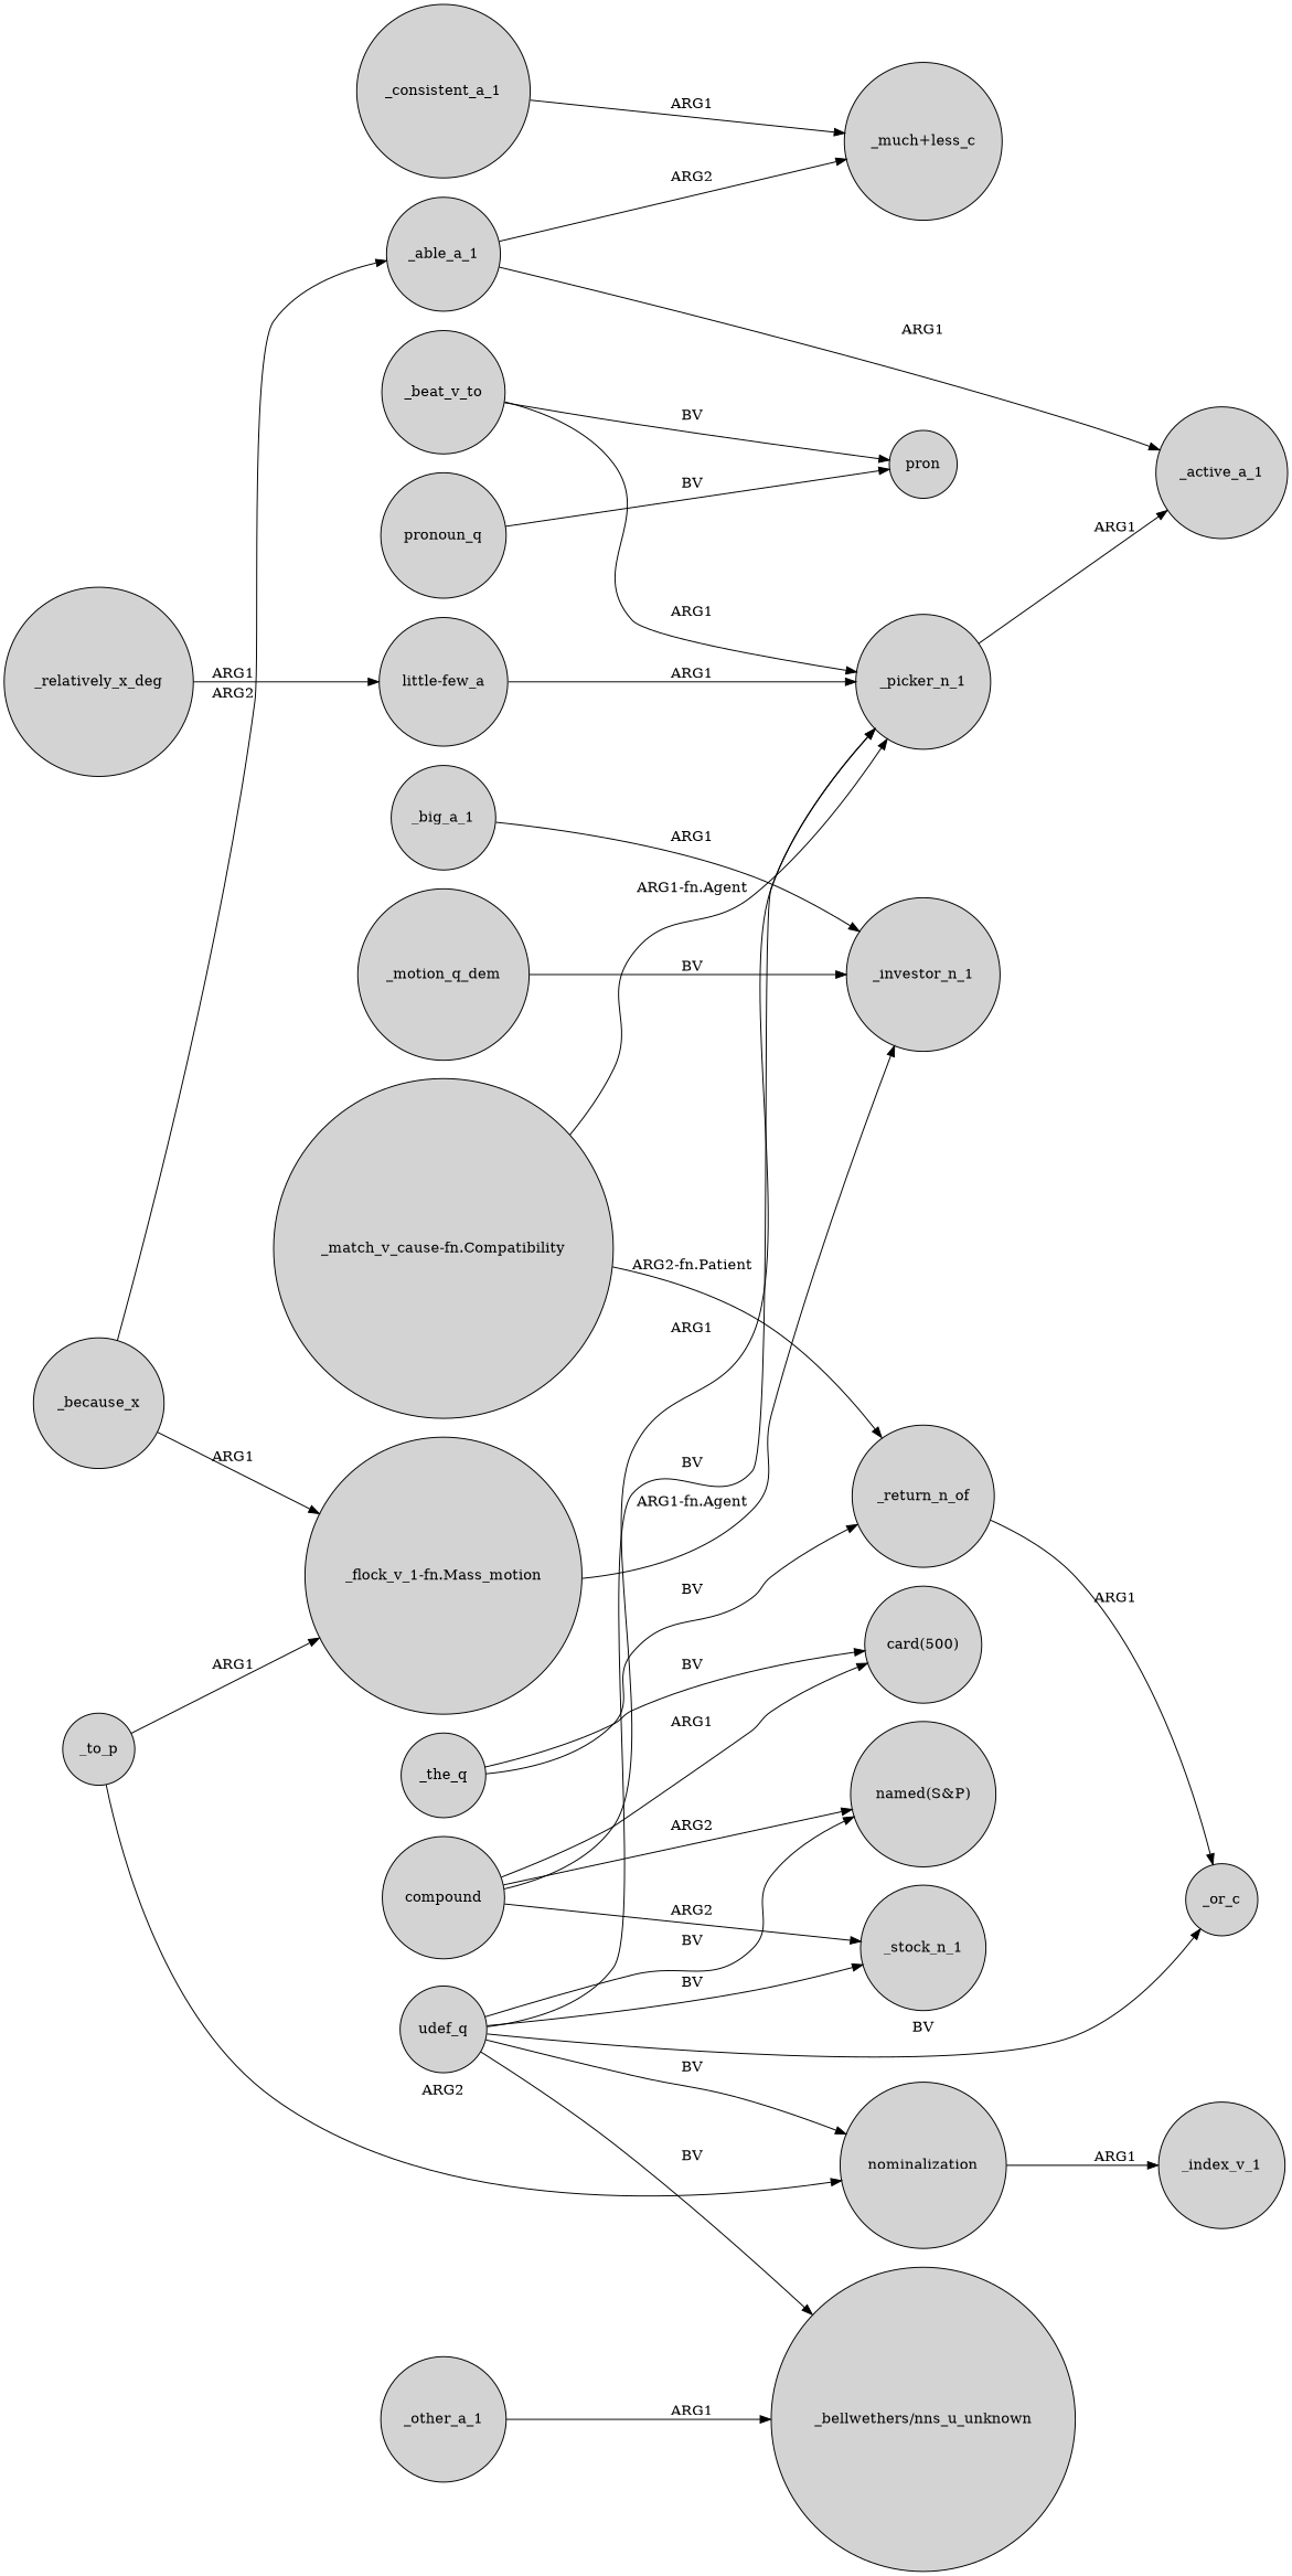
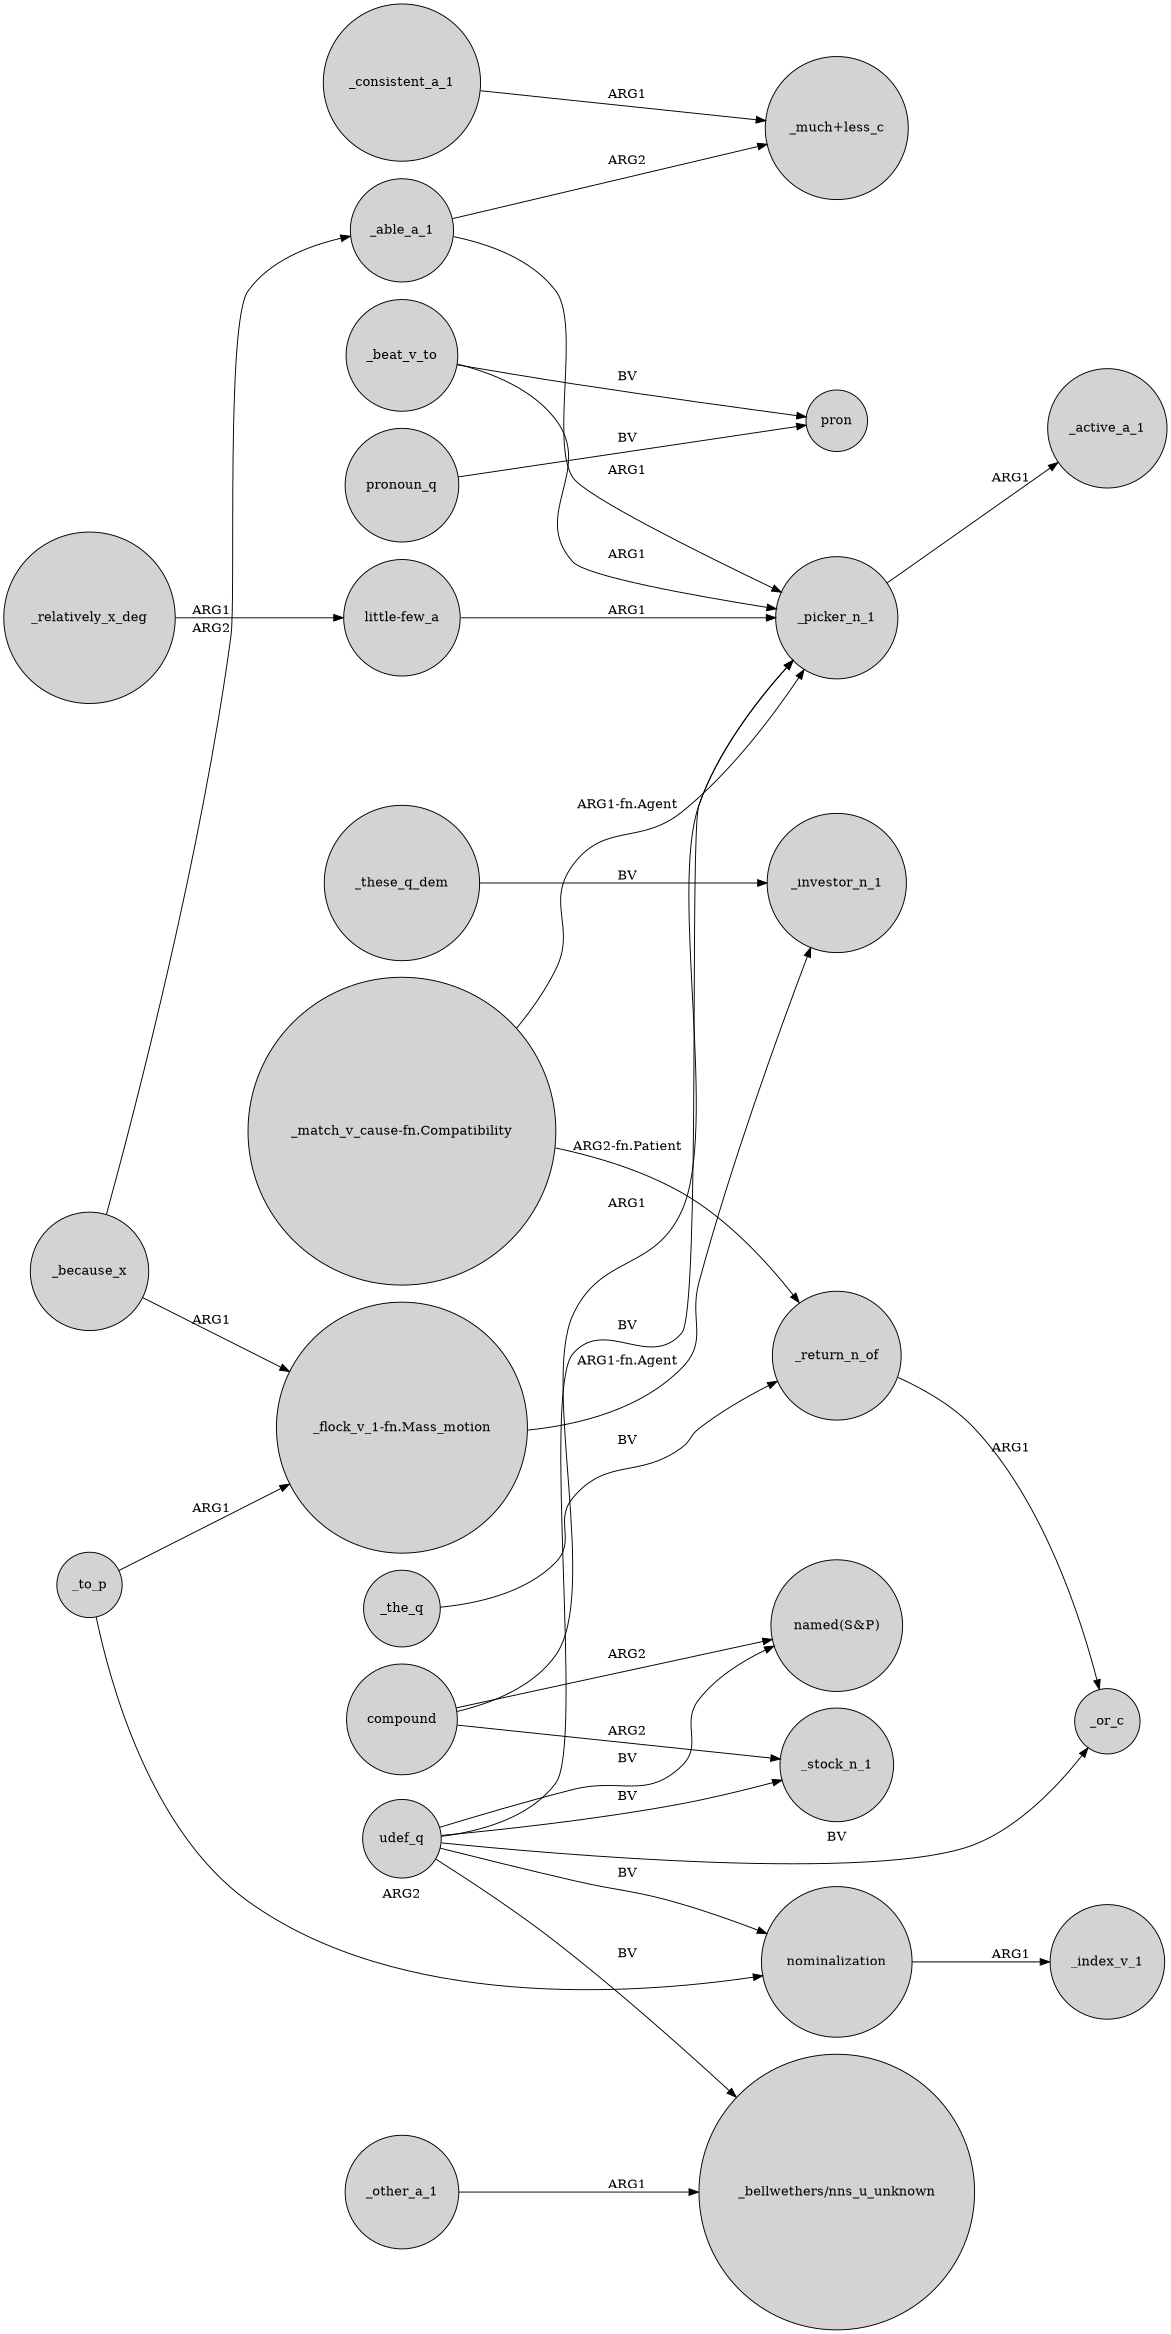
  digraph {
    rankdir=LR
    node [shape=circle style=filled]
    _the_q
    _return_n_of
-   "card(500)"
    _or_c
    _picker_n_1
    _active_a_1
    _consistent_a_1
    "_much+less_c"
    _relatively_x_deg
    "little-few_a"
    _to_p
    "_flock_v_1-fn.Mass_motion"
    nominalization
    _investor_n_1
    _index_v_1
    _able_a_1
    _beat_v_to
    pron
    udef_q
    "named(S&P)"
    _stock_n_1
    "_bellwethers/nns_u_unknown"
-   _big_a_1
    "_match_v_cause-fn.Compatibility"
    compound
    pronoun_q
-   _these_q_dem [label=_motion_q_dem]
+   _these_q_dem
    _because_x
    _other_a_1
    _the_q -> _return_n_of [label=BV]
-   _the_q -> "card(500)" [label=BV]
    _return_n_of -> _or_c [label=ARG1]
    _picker_n_1 -> _active_a_1 [label=ARG1]
    _consistent_a_1 -> "_much+less_c" [label=ARG1]
    _relatively_x_deg -> "little-few_a" [label=ARG1]
    "little-few_a" -> _picker_n_1 [label=ARG1]
    _to_p -> "_flock_v_1-fn.Mass_motion" [label=ARG1]
    _to_p -> nominalization [label=ARG2]
    "_flock_v_1-fn.Mass_motion" -> _investor_n_1 [label="ARG1-fn.Agent"]
    nominalization -> _index_v_1 [label=ARG1]
-   _able_a_1 -> _active_a_1 [label=ARG1]
+   _able_a_1 -> _picker_n_1 [label=ARG1]
    _able_a_1 -> "_much+less_c" [label=ARG2]
    _beat_v_to -> _picker_n_1 [label=ARG1]
    _beat_v_to -> pron [label=BV]
    udef_q -> _or_c [label=BV]
    udef_q -> _picker_n_1 [label=BV]
    udef_q -> nominalization [label=BV]
    udef_q -> "named(S&P)" [label=BV]
    udef_q -> _stock_n_1 [label=BV]
    udef_q -> "_bellwethers/nns_u_unknown" [label=BV]
-   _big_a_1 -> _investor_n_1 [label=ARG1]
    "_match_v_cause-fn.Compatibility" -> _return_n_of [label="ARG2-fn.Patient"]
    "_match_v_cause-fn.Compatibility" -> _picker_n_1 [label="ARG1-fn.Agent"]
-   compound -> "card(500)" [label=ARG1]
    compound -> _picker_n_1 [label=ARG1]
    compound -> "named(S&P)" [label=ARG2]
    compound -> _stock_n_1 [label=ARG2]
    pronoun_q -> pron [label=BV]
    _these_q_dem -> _investor_n_1 [label=BV]
    _because_x -> "_flock_v_1-fn.Mass_motion" [label=ARG1]
    _because_x -> _able_a_1 [label=ARG2]
    _other_a_1 -> "_bellwethers/nns_u_unknown" [label=ARG1]
  }
